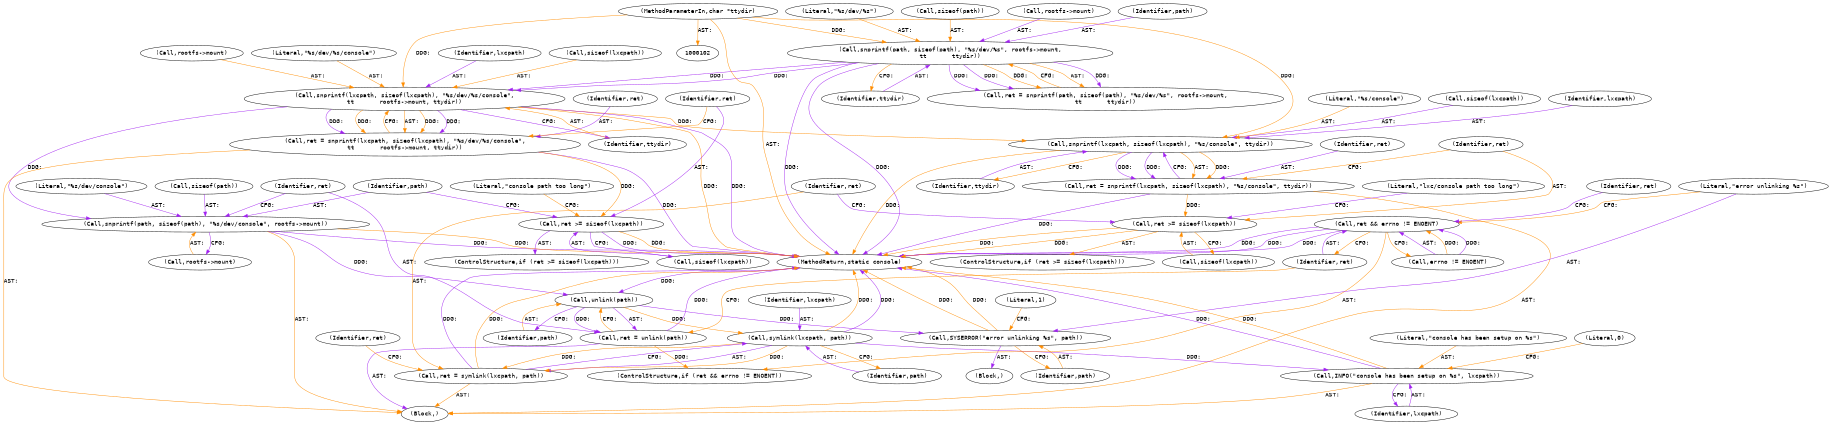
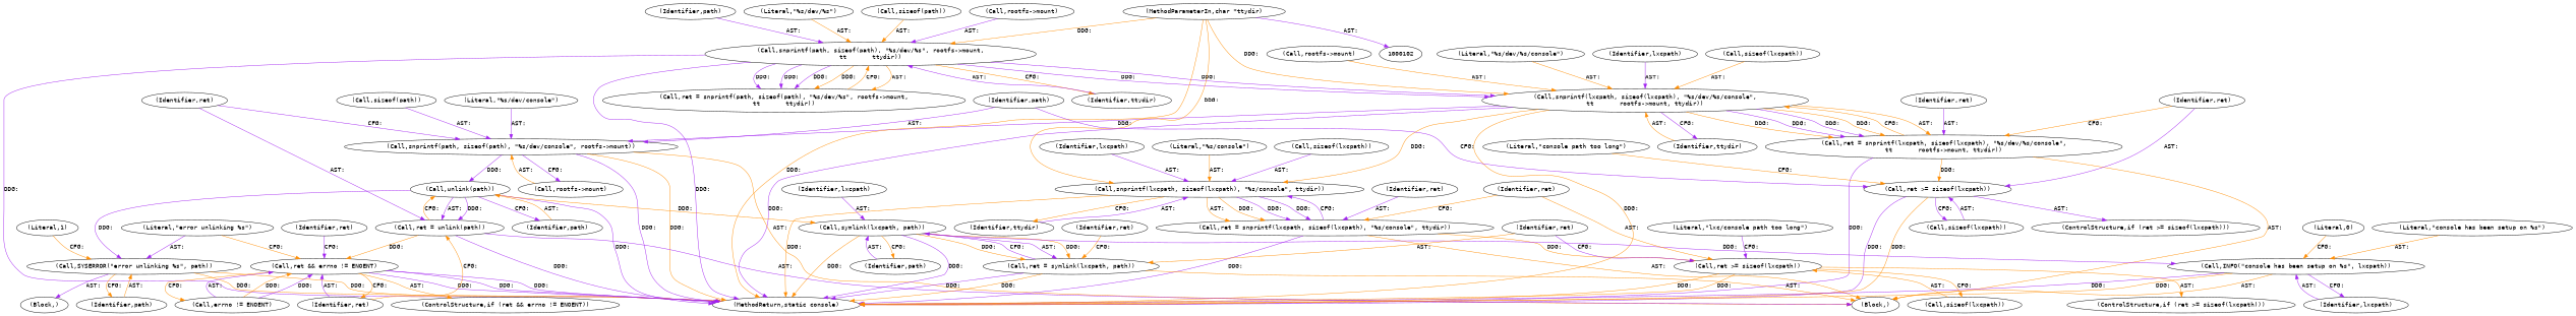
  digraph {
    fontname="DejaVu Sans Mono"
    node [fontname="DejaVu Sans Mono"]
    edge [color=darkorange fontname="DejaVu Sans Mono"]
    n1 [label="(Call,snprintf(lxcpath, sizeof(lxcpath), \"%s/dev/%s/console\",\n\t\t       rootfs->mount, ttydir))"]
    n2 [label="(Call,ret = snprintf(lxcpath, sizeof(lxcpath), \"%s/dev/%s/console\",\n\t\t       rootfs->mount, ttydir))"]
    n3 [label="(Call,snprintf(path, sizeof(path), \"%s/dev/console\", rootfs->mount))"]
    n4 [label="(Call,snprintf(lxcpath, sizeof(lxcpath), \"%s/console\", ttydir))"]
    n5 [label="(MethodReturn,static console)"]
    n6 [label="(Identifier,ttydir)"]
    n7 [label="(Call,ret >= sizeof(lxcpath))"]
    n8 [label="(Block,)"]
    n9 [label="(Call,unlink(path))"]
    n10 [label="(Call,rootfs->mount)"]
    n11 [label="(Call,ret = snprintf(lxcpath, sizeof(lxcpath), \"%s/console\", ttydir))"]
    n12 [label="(Identifier,ttydir)"]
    n13 [label="(Call,snprintf(path, sizeof(path), \"%s/dev/%s\", rootfs->mount,\n\t\t       ttydir))"]
    n14 [label="(Call,ret = snprintf(path, sizeof(path), \"%s/dev/%s\", rootfs->mount,\n\t\t       ttydir))"]
    n15 [label="(Identifier,ttydir)"]
    n16 [label="(MethodParameterIn,char *ttydir)"]
    1000102
    n18 [label="(ControlStructure,if (ret >= sizeof(lxcpath)))"]
    n19 [label="(Call,sizeof(lxcpath))"]
    n20 [label="(Call,ret = unlink(path))"]
    n21 [label="(Call,SYSERROR(\"error unlinking %s\", path))"]
    n22 [label="(Call,symlink(lxcpath, path))"]
    n23 [label="(Identifier,path)"]
    n24 [label="(Call,ret && errno != ENOENT)"]
    n25 [label="(Identifier,path)"]
    n26 [label="(Block,)"]
    n27 [label="(Call,ret = symlink(lxcpath, path))"]
    n28 [label="(Call,INFO(\"console has been setup on %s\", lxcpath))"]
    n29 [label="(Identifier,path)"]
    n30 [label="(ControlStructure,if (ret && errno != ENOENT))"]
    n31 [label="(Identifier,ret)"]
    n32 [label="(Call,errno != ENOENT)"]
    n33 [label="(Identifier,lxcpath)"]
    n34 [label="(Call,ret >= sizeof(lxcpath))"]
    n35 [label="(Call,sizeof(lxcpath))"]
    n36 [label="(ControlStructure,if (ret >= sizeof(lxcpath)))"]
    n37 [label="(Identifier,lxcpath)"]
    n38 [label="(Call,sizeof(lxcpath))"]
    n39 [label="(Call,sizeof(path))"]
    n40 [label="(Literal,\"error unlinking %s\")"]
    n41 [label="(Identifier,ret)"]
    n42 [label="(Call,rootfs->mount)"]
    n43 [label="(Identifier,lxcpath)"]
    n44 [label="(Call,sizeof(lxcpath))"]
    n45 [label="(Literal,\"console path too long\")"]
    n46 [label="(Literal,\"lxc/console path too long\")"]
    n47 [label="(Identifier,path)"]
    n48 [label="(Identifier,path)"]
    n49 [label="(Identifier,ret)"]
    n50 [label="(Identifier,lxcpath)"]
    n51 [label="(Identifier,ret)"]
    n52 [label="(Literal,\"%s/console\")"]
    n53 [label="(Literal,\"%s/dev/console\")"]
    n54 [label="(Identifier,ret)"]
    n55 [label="(Identifier,ret)"]
    n56 [label="(Literal,\"%s/dev/%s\")"]
    n57 [label="(Literal,\"console has been setup on %s\")"]
    n58 [label="(Identifier,ret)"]
    n59 [label="(Literal,0)"]
    n60 [label="(Identifier,ret)"]
    n61 [label="(Call,sizeof(path))"]
    n62 [label="(Identifier,ret)"]
    n63 [label="(Call,rootfs->mount)"]
    n64 [label="(Literal,\"%s/dev/%s/console\")"]
    n65 [label="(Literal,1)"]
    n1 -> n2 [label="AST: "]
    n1 -> n2 [label="DDG: "]
    n1 -> n2 [color=purple label="DDG: "]
    n1 -> n2 [color=purple label="DDG: "]
    n1 -> n2 [label="DDG: "]
    n1 -> n3 [color=purple label="DDG: "]
    n1 -> n4 [label="DDG: "]
    n1 -> n5 [label="DDG: "]
    n1 -> n5 [color=purple label="DDG: "]
    n1 -> n6 [color=purple label="CFG: "]
    n2 -> n1 [label="CFG: "]
    n2 -> n5 [color=purple label="DDG: "]
    n2 -> n7 [label="DDG: "]
    n2 -> n8 [label="AST: "]
    n3 -> n5 [color=purple label="DDG: "]
    n3 -> n5 [label="DDG: "]
    n3 -> n8 [label="AST: "]
    n3 -> n9 [color=purple label="DDG: "]
    n3 -> n10 [color=purple label="CFG: "]
    n4 -> n5 [label="DDG: "]
    n4 -> n11 [label="AST: "]
    n4 -> n11 [label="DDG: "]
    n4 -> n11 [color=purple label="DDG: "]
    n4 -> n11 [color=purple label="DDG: "]
    n4 -> n12 [label="CFG: "]
    n6 -> n1 [label="AST: "]
    n7 -> n5 [color=purple label="DDG: "]
    n7 -> n5 [label="DDG: "]
    n7 -> n18 [color=purple label="AST: "]
    n7 -> n19 [color=purple label="CFG: "]
-   n5 -> n9 [color=purple label="DDG: "]
+   n9 -> n5 [color=purple label="DDG: "]
    n9 -> n20 [color=purple label="AST: "]
    n9 -> n20 [color=purple label="DDG: "]
    n9 -> n21 [color=purple label="DDG: "]
    n9 -> n22 [label="DDG: "]
    n9 -> n23 [color=purple label="CFG: "]
    n10 -> n3 [label="AST: "]
    n11 -> n4 [color=purple label="CFG: "]
    n11 -> n5 [color=purple label="DDG: "]
    n11 -> n8 [label="AST: "]
    n11 -> n34 [label="DDG: "]
    n12 -> n4 [color=purple label="AST: "]
    n13 -> n1 [color=purple label="DDG: "]
    n13 -> n1 [color=purple label="DDG: "]
    n13 -> n5 [color=purple label="DDG: "]
    n13 -> n5 [color=purple label="DDG: "]
    n13 -> n14 [label="AST: "]
    n13 -> n14 [color=purple label="DDG: "]
    n13 -> n14 [color=purple label="DDG: "]
    n13 -> n14 [color=purple label="DDG: "]
    n13 -> n14 [label="DDG: "]
    n13 -> n15 [label="CFG: "]
    n14 -> n13 [label="CFG: "]
    n15 -> n13 [color=purple label="AST: "]
    n16 -> n1 [label="DDG: "]
    n16 -> n4 [label="DDG: "]
-   n16 -> n5 [label="AST: "]
+   n16 -> n5 [label="DDG: "]
    n16 -> n13 [label="DDG: "]
-   n16 -> 1000102 [label="AST: "]
+   n16 -> 1000102 [color=purple label="AST: "]
    n19 -> n7 [color=purple label="AST: "]
    n20 -> n5 [color=purple label="DDG: "]
    n20 -> n8 [color=purple label="AST: "]
    n20 -> n9 [label="CFG: "]
-   n20 -> n30 [label="DDG: "]
+   n20 -> n24 [label="DDG: "]
    n21 -> n5 [label="DDG: "]
    n21 -> n5 [label="DDG: "]
    n21 -> n25 [label="CFG: "]
    n21 -> n26 [color=purple label="AST: "]
    n22 -> n5 [label="DDG: "]
    n22 -> n5 [color=purple label="DDG: "]
    n22 -> n27 [color=purple label="AST: "]
    n22 -> n27 [label="DDG: "]
    n22 -> n27 [label="DDG: "]
    n22 -> n28 [color=purple label="DDG: "]
    n22 -> n29 [label="CFG: "]
    n23 -> n9 [label="AST: "]
    n24 -> n5 [color=purple label="DDG: "]
    n24 -> n5 [color=purple label="DDG: "]
    n24 -> n5 [color=purple label="DDG: "]
    n24 -> n30 [label="AST: "]
    n24 -> n31 [label="CFG: "]
    n24 -> n32 [label="CFG: "]
    n25 -> n21 [label="AST: "]
    n27 -> n5 [color=purple label="DDG: "]
    n27 -> n5 [label="DDG: "]
    n27 -> n8 [label="AST: "]
    n27 -> n22 [color=purple label="CFG: "]
    n28 -> n5 [color=purple label="DDG: "]
    n28 -> n5 [label="DDG: "]
    n28 -> n8 [label="AST: "]
    n28 -> n33 [color=purple label="CFG: "]
    n29 -> n22 [color=purple label="AST: "]
    n31 -> n20 [label="CFG: "]
    n31 -> n24 [color=purple label="AST: "]
    n32 -> n24 [color=purple label="AST: "]
    n32 -> n24 [label="DDG: "]
    n32 -> n24 [color=purple label="DDG: "]
    n33 -> n28 [color=purple label="AST: "]
    n34 -> n5 [label="DDG: "]
    n34 -> n5 [label="DDG: "]
    n34 -> n35 [label="CFG: "]
    n34 -> n36 [label="AST: "]
    n35 -> n34 [label="AST: "]
    n37 -> n1 [color=purple label="AST: "]
    n38 -> n4 [color=purple label="AST: "]
    n39 -> n3 [color=purple label="AST: "]
    n40 -> n21 [color=purple label="AST: "]
    n40 -> n24 [label="CFG: "]
    n41 -> n3 [color=purple label="CFG: "]
    n41 -> n20 [color=purple label="AST: "]
    n42 -> n13 [color=purple label="AST: "]
    n43 -> n22 [color=purple label="AST: "]
    n44 -> n1 [label="AST: "]
    n45 -> n7 [label="CFG: "]
    n46 -> n34 [color=purple label="CFG: "]
    n47 -> n13 [color=purple label="AST: "]
    n48 -> n3 [color=purple label="AST: "]
    n48 -> n7 [color=purple label="CFG: "]
    n49 -> n2 [color=purple label="AST: "]
    n50 -> n4 [color=purple label="AST: "]
    n51 -> n11 [color=purple label="AST: "]
    n52 -> n4 [label="AST: "]
    n53 -> n3 [color=purple label="AST: "]
    n54 -> n27 [label="AST: "]
    n54 -> n34 [color=purple label="CFG: "]
    n55 -> n27 [label="CFG: "]
    n56 -> n13 [label="AST: "]
    n57 -> n28 [label="AST: "]
    n58 -> n2 [label="CFG: "]
    n58 -> n7 [color=purple label="AST: "]
    n59 -> n28 [label="CFG: "]
    n60 -> n24 [color=purple label="CFG: "]
    n61 -> n13 [label="AST: "]
    n62 -> n11 [label="CFG: "]
    n62 -> n34 [label="AST: "]
    n63 -> n1 [label="AST: "]
    n64 -> n1 [label="AST: "]
    n65 -> n21 [label="CFG: "]
  }
